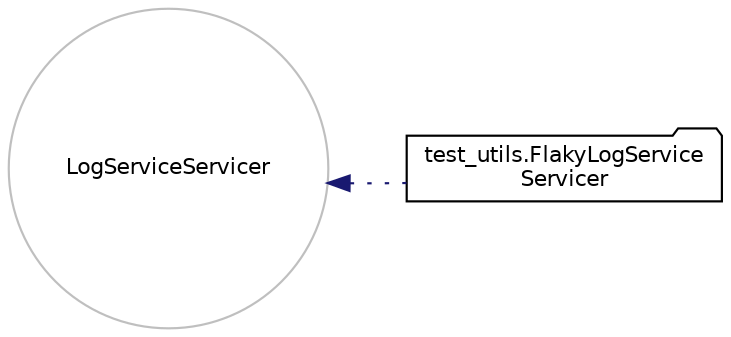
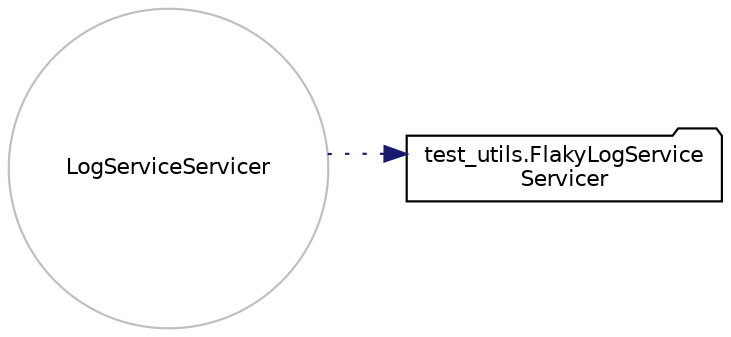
  digraph {
    rankdir=LR
    node [fillcolor=white fontname=Helvetica fontsize=10 style=filled]
    n1 [color=grey75 height=0.2 label=LogServiceServicer shape=circle width=0.4]
    n2 [color=black height=0.2 label="test_utils.FlakyLogService\lServicer" shape=folder width=0.4]
-   n1 -> n2 [color=midnightblue dir=back fontname=Helvetica fontsize=10 labelfontname=Helvetica labelfontsize=10 style=dotted]
+   n2 -> n1 [color=midnightblue dir=back fontname=Helvetica fontsize=10 labelfontname=Helvetica labelfontsize=10 style=dotted]
  }
